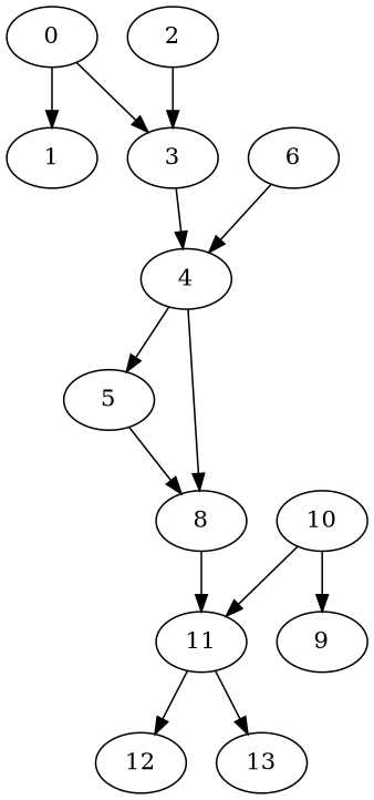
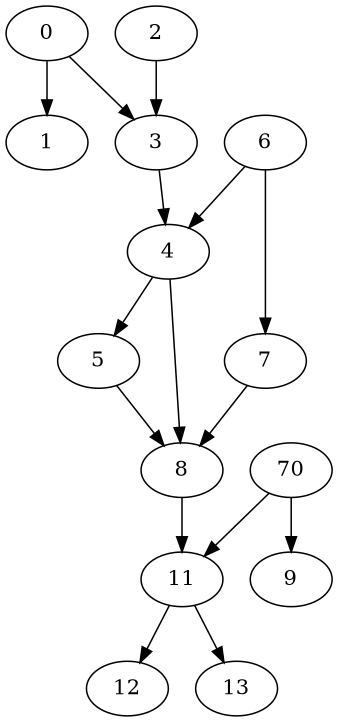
  digraph {
    0
    1
    3
    4
    2
    5
    8
    11
    6
+   7
    12
    13
-   10
+   10 [label=70]
    9
    0 -> 1
    0 -> 3
    3 -> 4
    4 -> 5
    4 -> 8
    2 -> 3
    5 -> 8
    8 -> 11
    11 -> 12
    11 -> 13
    6 -> 4
+   6 -> 7
+   7 -> 8
    10 -> 11
    10 -> 9
  }
